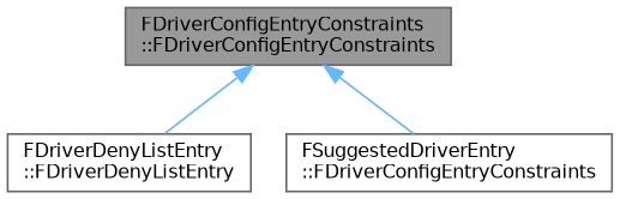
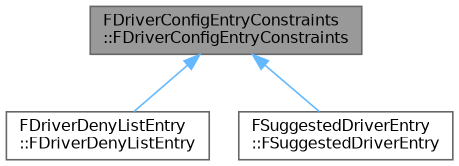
  digraph {
    rankdir=TB
    node [color=grey40 fillcolor=white fontname=Helvetica fontsize=10 shape=box style=filled]
    edge [color=steelblue1 dir=back fontname=Helvetica fontsize=10 labelfontname=Helvetica labelfontsize=10 style=solid]
    n1 [color=gray40 fillcolor=grey60 fontcolor=black height=0.2 label="FDriverConfigEntryConstraints\l::FDriverConfigEntryConstraints" width=0.4]
    n2 [height=0.2 label="FDriverDenyListEntry\l::FDriverDenyListEntry" width=0.4]
-   n3 [height=0.2 label="FSuggestedDriverEntry\l::FDriverConfigEntryConstraints" width=0.4]
+   n3 [height=0.2 label="FSuggestedDriverEntry\l::FSuggestedDriverEntry" width=0.4]
    n1 -> n2
    n1 -> n3
  }
